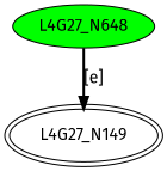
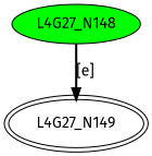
  digraph {
    fontname="Fira Sans"
    node [fontname="Fira Sans"]
-   L4G27_N148 [fillcolor=green style=filled label=L4G27_N648]
+   L4G27_N148 [fillcolor=green style=filled]
    L4G27_N149 [peripheries=2]
    L4G27_N148 -> L4G27_N149 [label="[e]" style=bold fontname="Fira Sans"]
  }
